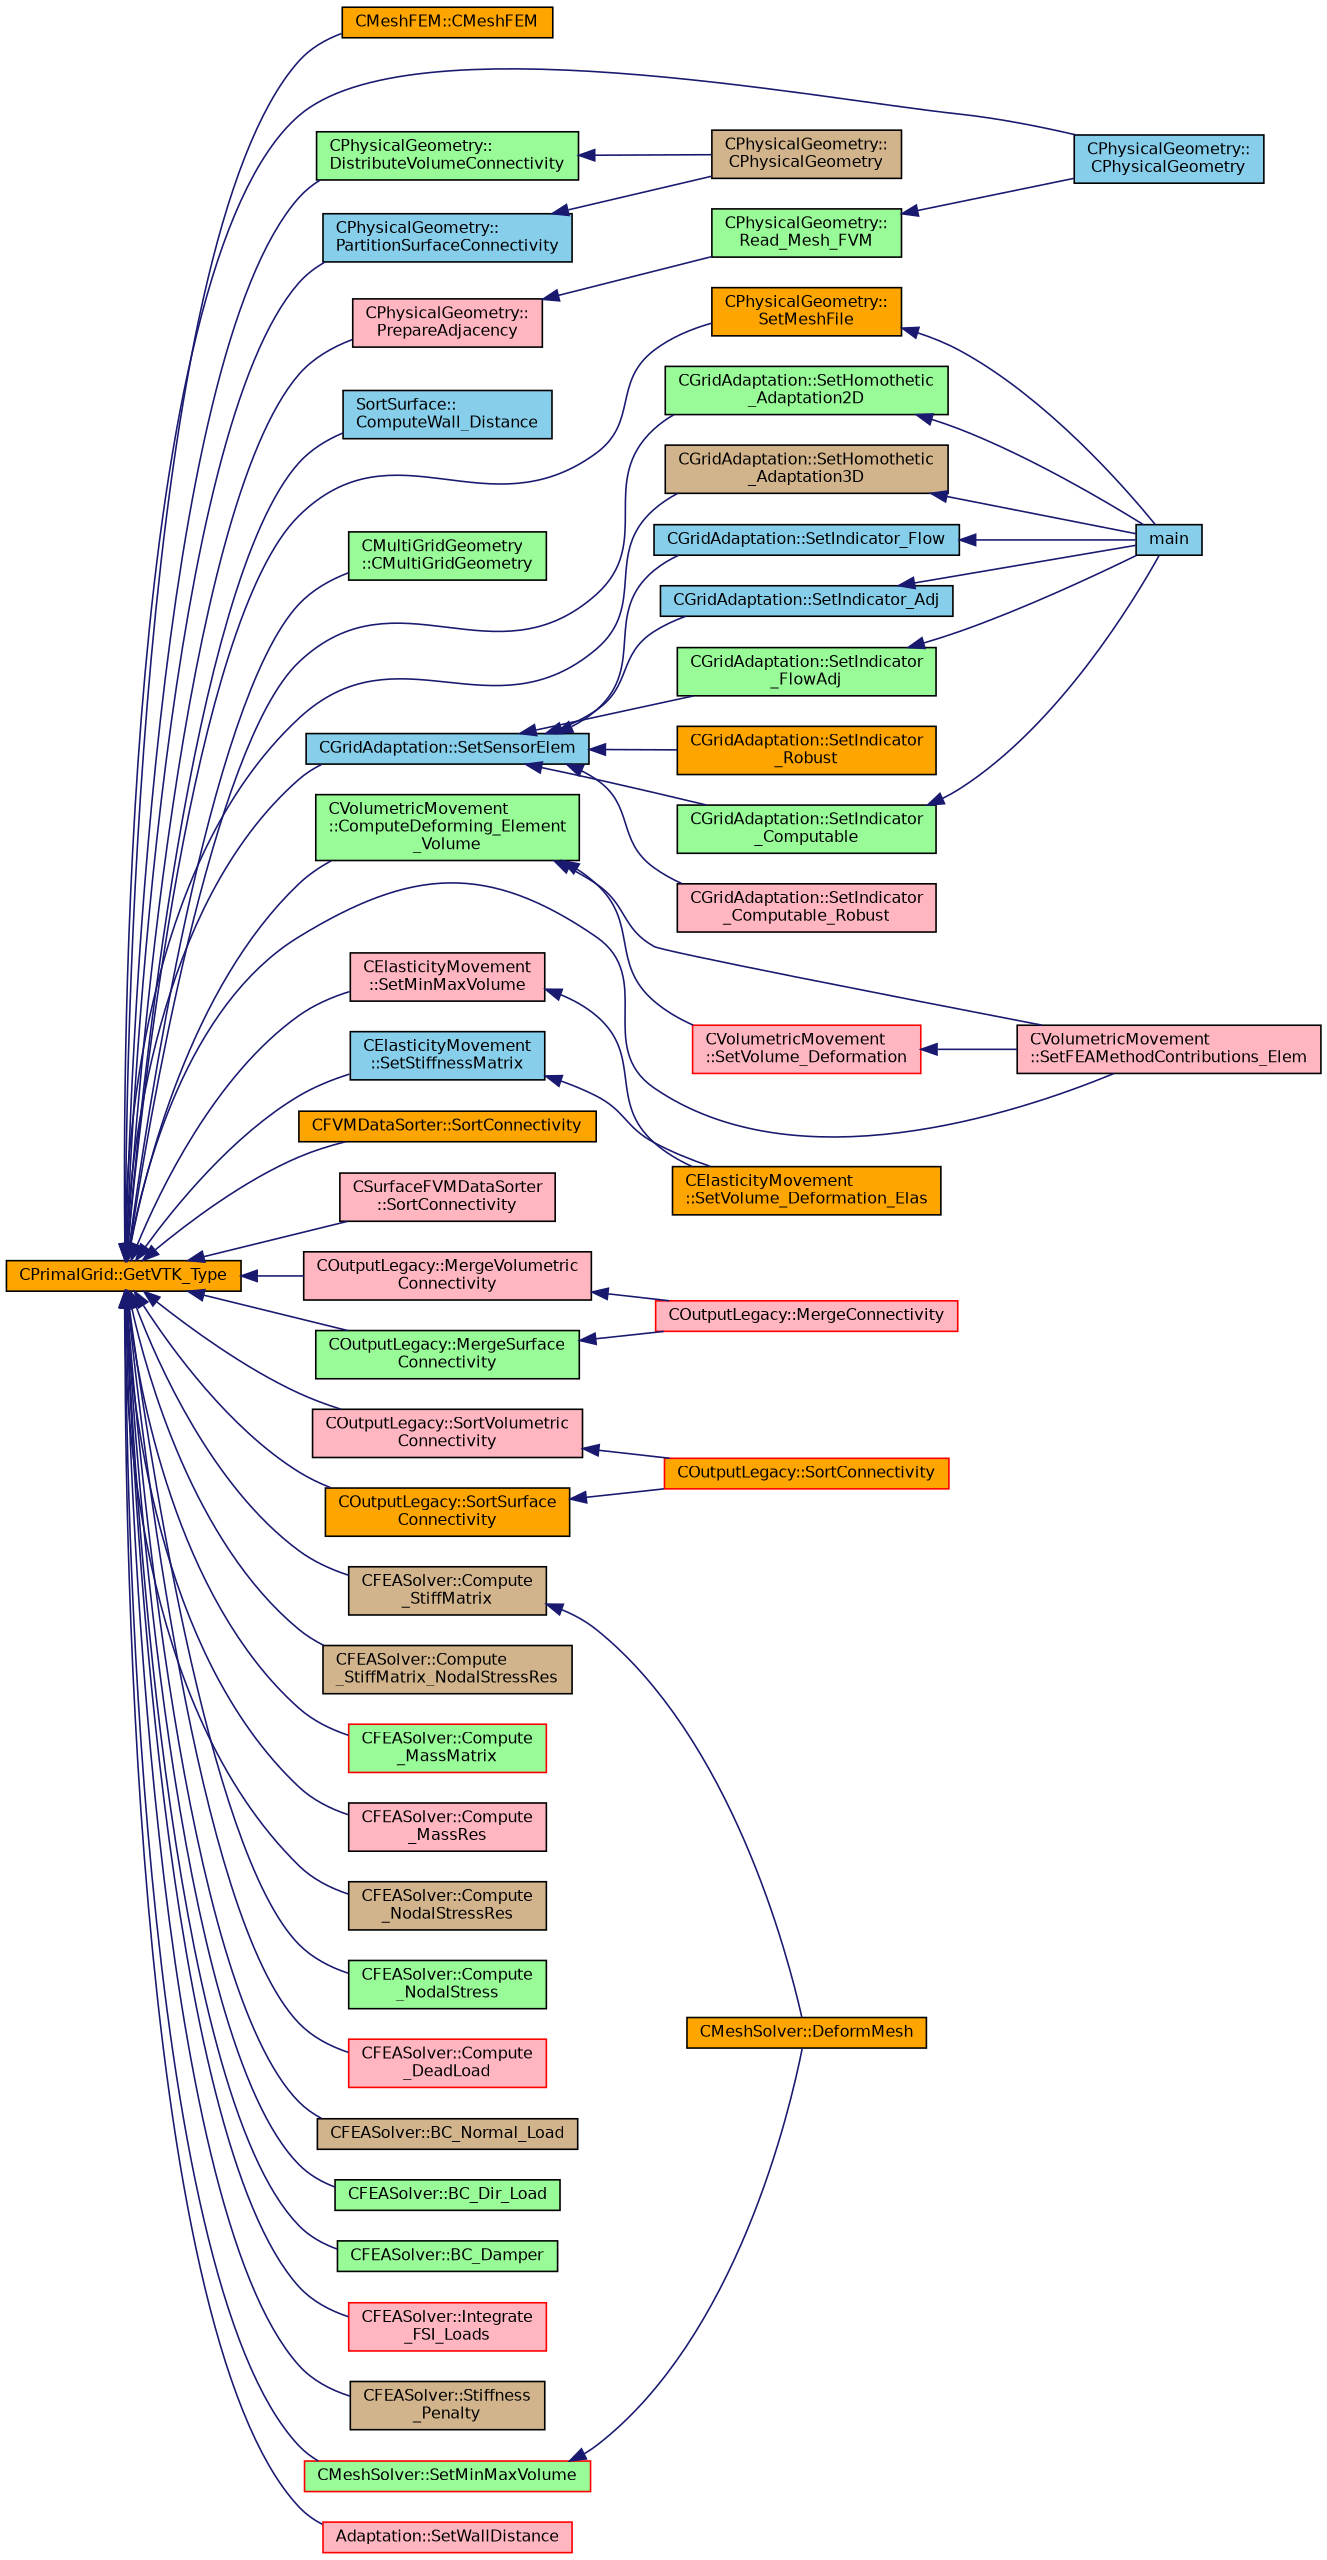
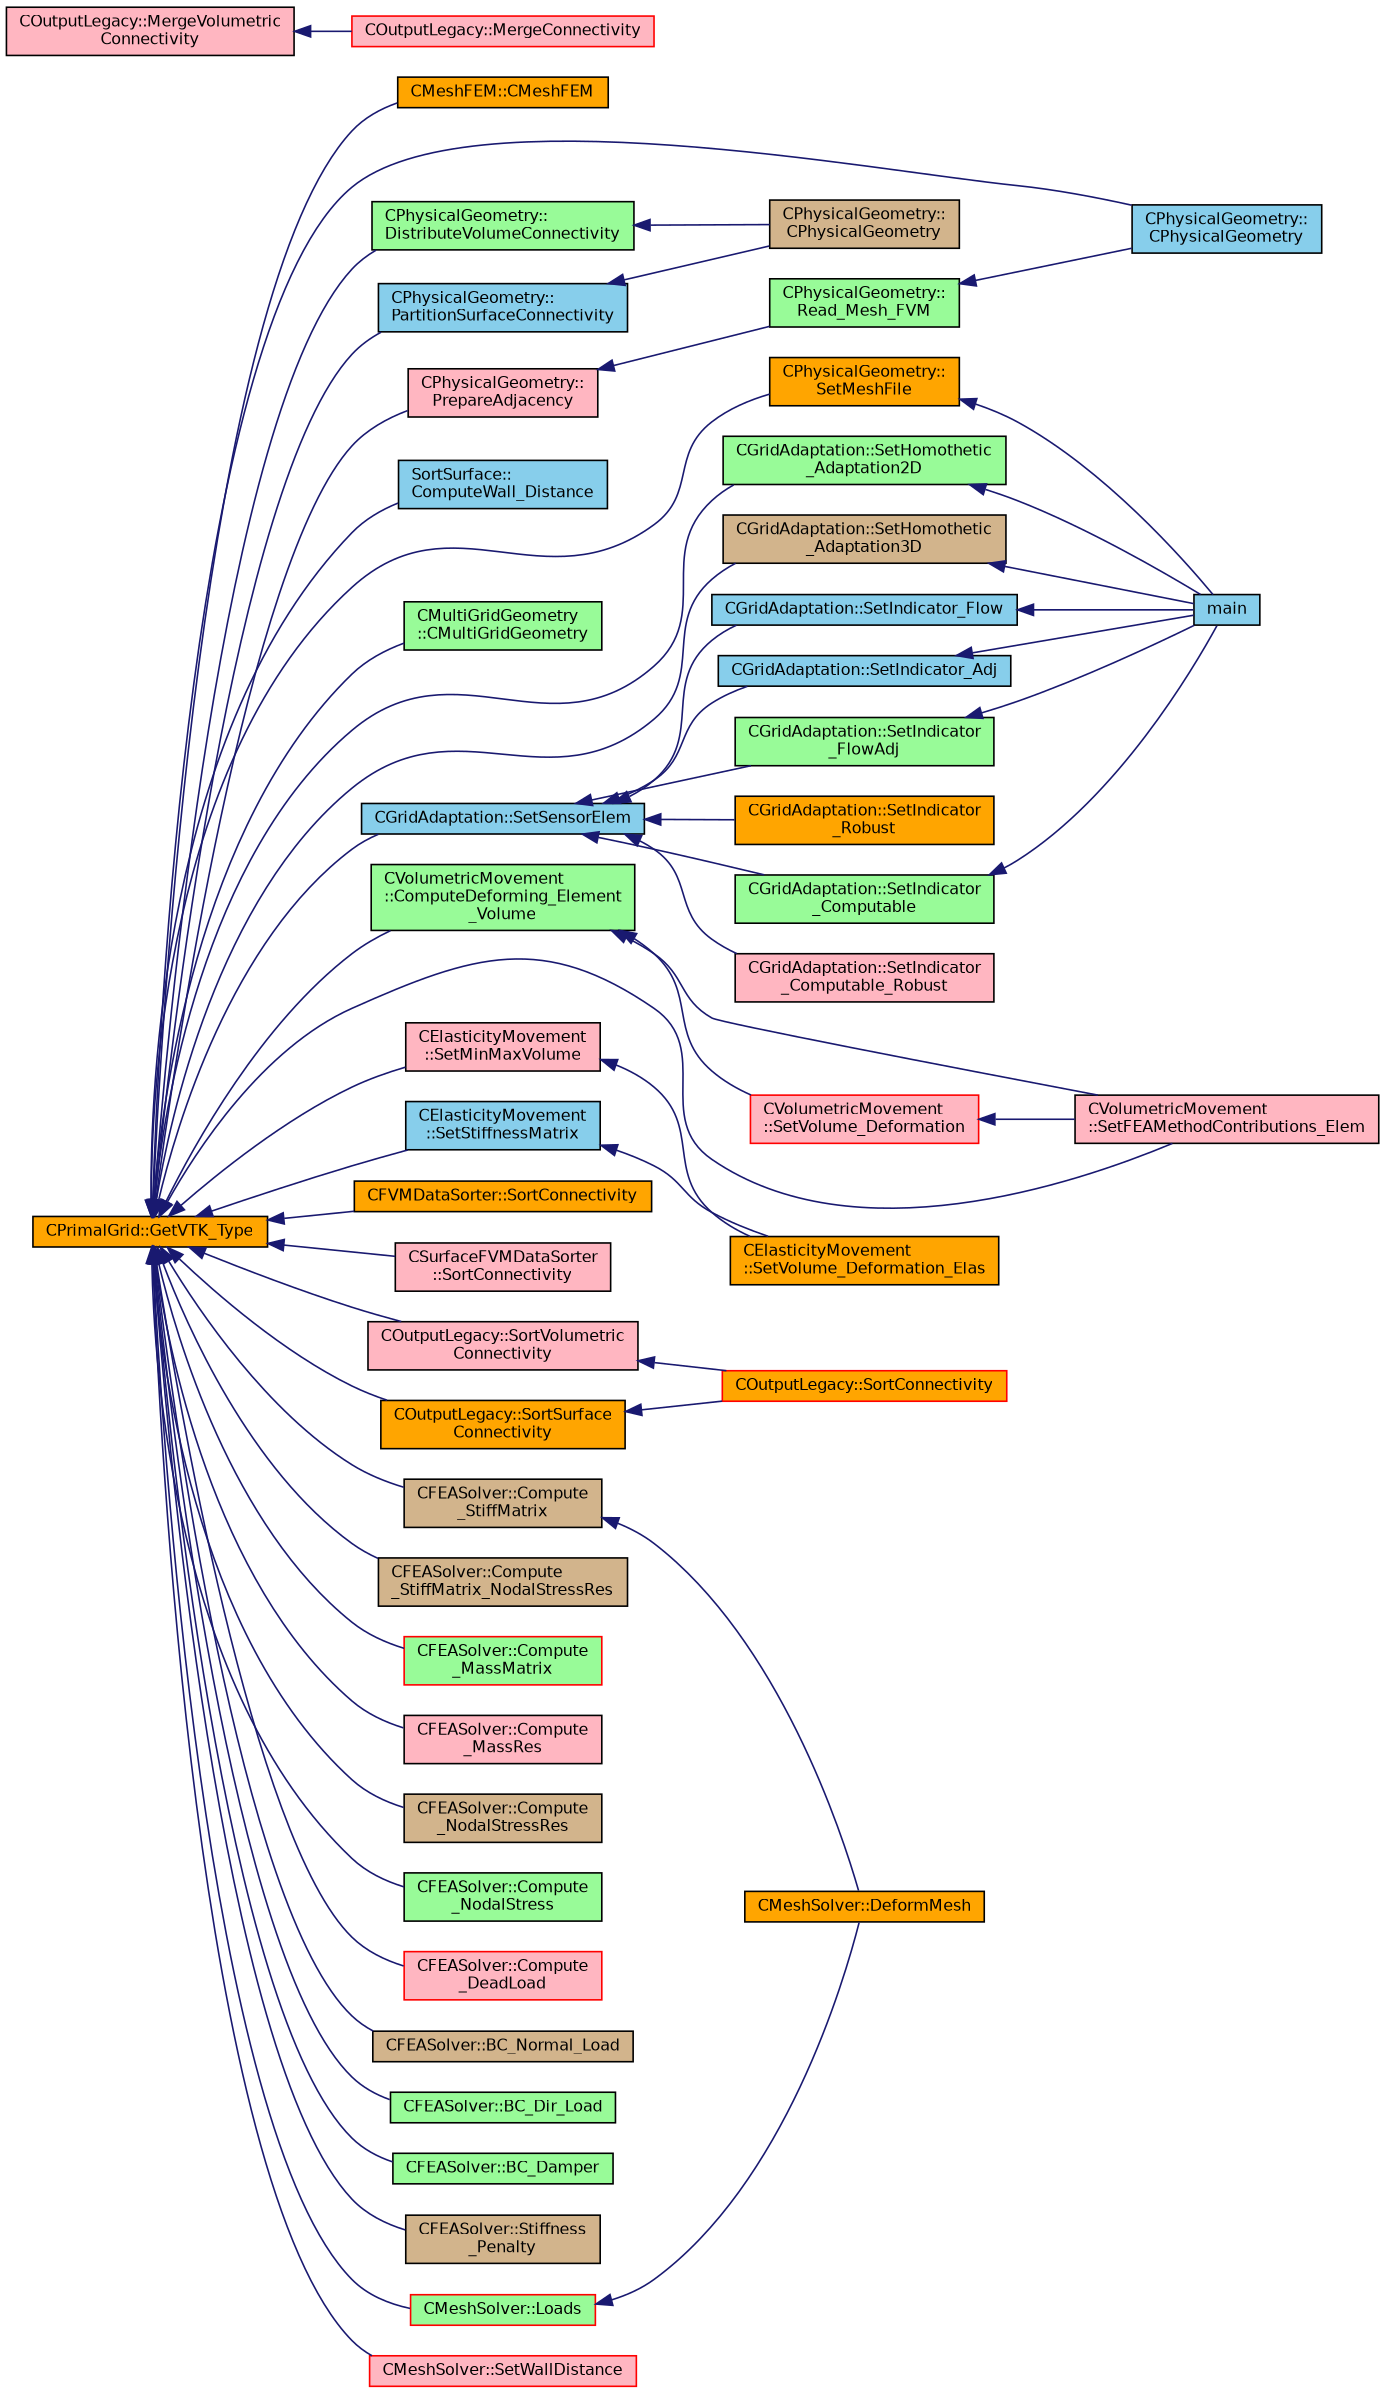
  digraph {
    rankdir=LR
    node [color=black fillcolor=palegreen fontname=Helvetica fontsize=10 shape=record style=filled]
    edge [color=midnightblue dir=back fontname=Helvetica fontsize=10 labelfontname=Helvetica labelfontsize=10 style=solid]
    n1 [fillcolor=orange fontcolor=black height=0.2 label="CPrimalGrid::GetVTK_Type" width=0.4]
    n2 [fillcolor=orange height=0.2 label="CMeshFEM::CMeshFEM" width=0.4]
    n3 [fillcolor=skyblue height=0.2 label="CPhysicalGeometry::\lCPhysicalGeometry" width=0.4]
    n4 [height=0.2 label="CPhysicalGeometry::\lDistributeVolumeConnectivity" width=0.4]
    n5 [fillcolor=skyblue height=0.2 label="CPhysicalGeometry::\lPartitionSurfaceConnectivity" width=0.4]
    n6 [fillcolor=lightpink height=0.2 label="CPhysicalGeometry::\lPrepareAdjacency" width=0.4]
    n7 [fillcolor=skyblue height=0.2 label="SortSurface::\lComputeWall_Distance" width=0.4]
    n8 [fillcolor=orange height=0.2 label="CPhysicalGeometry::\lSetMeshFile" width=0.4]
    n9 [height=0.2 label="CMultiGridGeometry\l::CMultiGridGeometry" width=0.4]
    n10 [height=0.2 label="CGridAdaptation::SetHomothetic\l_Adaptation2D" width=0.4]
    n11 [fillcolor=tan height=0.2 label="CGridAdaptation::SetHomothetic\l_Adaptation3D" width=0.4]
    n12 [fillcolor=skyblue height=0.2 label="CGridAdaptation::SetSensorElem" width=0.4]
    n13 [height=0.2 label="CVolumetricMovement\l::ComputeDeforming_Element\l_Volume" width=0.4]
    n14 [fillcolor=lightpink height=0.2 label="CVolumetricMovement\l::SetFEAMethodContributions_Elem" width=0.4]
    n15 [fillcolor=lightpink height=0.2 label="CElasticityMovement\l::SetMinMaxVolume" width=0.4]
    n16 [fillcolor=skyblue height=0.2 label="CElasticityMovement\l::SetStiffnessMatrix" width=0.4]
    n17 [fillcolor=orange height=0.2 label="CFVMDataSorter::SortConnectivity" width=0.4]
    n18 [fillcolor=lightpink height=0.2 label="CSurfaceFVMDataSorter\l::SortConnectivity" width=0.4]
    n19 [fillcolor=lightpink height=0.2 label="COutputLegacy::MergeVolumetric\lConnectivity" width=0.4]
-   n20 [height=0.2 label="COutputLegacy::MergeSurface\lConnectivity" width=0.4]
    n21 [fillcolor=lightpink height=0.2 label="COutputLegacy::SortVolumetric\lConnectivity" width=0.4]
    n22 [fillcolor=orange height=0.2 label="COutputLegacy::SortSurface\lConnectivity" width=0.4]
    n23 [fillcolor=tan height=0.2 label="CFEASolver::Compute\l_StiffMatrix" width=0.4]
    n24 [fillcolor=tan height=0.2 label="CFEASolver::Compute\l_StiffMatrix_NodalStressRes" width=0.4]
    n25 [color=red height=0.2 label="CFEASolver::Compute\l_MassMatrix" width=0.4]
    n26 [fillcolor=lightpink height=0.2 label="CFEASolver::Compute\l_MassRes" width=0.4]
    n27 [fillcolor=tan height=0.2 label="CFEASolver::Compute\l_NodalStressRes" width=0.4]
    n28 [height=0.2 label="CFEASolver::Compute\l_NodalStress" width=0.4]
    n29 [color=red fillcolor=lightpink height=0.2 label="CFEASolver::Compute\l_DeadLoad" width=0.4]
    n30 [fillcolor=tan height=0.2 label="CFEASolver::BC_Normal_Load" width=0.4]
    n31 [height=0.2 label="CFEASolver::BC_Dir_Load" width=0.4]
    n32 [height=0.2 label="CFEASolver::BC_Damper" width=0.4]
-   n33 [color=red fillcolor=lightpink height=0.2 label="CFEASolver::Integrate\l_FSI_Loads" width=0.4]
    n34 [fillcolor=tan height=0.2 label="CFEASolver::Stiffness\l_Penalty" width=0.4]
-   n35 [color=red height=0.2 label="CMeshSolver::SetMinMaxVolume" width=0.4]
-   n36 [color=red fillcolor=lightpink height=0.2 label="Adaptation::SetWallDistance" width=0.4]
+   n35 [color=red height=0.2 label="CMeshSolver::Loads" width=0.4]
+   n36 [color=red fillcolor=lightpink height=0.2 label="CMeshSolver::SetWallDistance" width=0.4]
    n37 [fillcolor=tan height=0.2 label="CPhysicalGeometry::\lCPhysicalGeometry" width=0.4]
    n38 [height=0.2 label="CPhysicalGeometry::\lRead_Mesh_FVM" width=0.4]
    n39 [fillcolor=skyblue height=0.2 label=main width=0.4]
    n40 [fillcolor=skyblue height=0.2 label="CGridAdaptation::SetIndicator_Flow" width=0.4]
    n41 [fillcolor=skyblue height=0.2 label="CGridAdaptation::SetIndicator_Adj" width=0.4]
    n42 [height=0.2 label="CGridAdaptation::SetIndicator\l_FlowAdj" width=0.4]
    n43 [fillcolor=orange height=0.2 label="CGridAdaptation::SetIndicator\l_Robust" width=0.4]
    n44 [height=0.2 label="CGridAdaptation::SetIndicator\l_Computable" width=0.4]
    n45 [fillcolor=lightpink height=0.2 label="CGridAdaptation::SetIndicator\l_Computable_Robust" width=0.4]
    n46 [color=red fillcolor=lightpink height=0.2 label="CVolumetricMovement\l::SetVolume_Deformation" width=0.4]
    n47 [fillcolor=orange height=0.2 label="CElasticityMovement\l::SetVolume_Deformation_Elas" width=0.4]
    n48 [color=red fillcolor=lightpink height=0.2 label="COutputLegacy::MergeConnectivity" width=0.4]
    n49 [color=red fillcolor=orange height=0.2 label="COutputLegacy::SortConnectivity" width=0.4]
    n50 [fillcolor=orange height=0.2 label="CMeshSolver::DeformMesh" width=0.4]
    n1 -> n2
    n1 -> n3
    n1 -> n4
    n1 -> n5
    n1 -> n6
    n1 -> n7
    n1 -> n8
    n1 -> n9
    n1 -> n10
    n1 -> n11
    n1 -> n12
    n1 -> n13
    n1 -> n14
    n1 -> n15
    n1 -> n16
    n1 -> n17
    n1 -> n18
-   n1 -> n19
-   n1 -> n20
    n1 -> n21
    n1 -> n22
    n1 -> n23
    n1 -> n24
    n1 -> n25
    n1 -> n26
    n1 -> n27
    n1 -> n28
    n1 -> n29
    n1 -> n30
    n1 -> n31
    n1 -> n32
-   n1 -> n33
    n1 -> n34
    n1 -> n35
    n1 -> n36
    n4 -> n37
    n5 -> n37
    n6 -> n38
    n8 -> n39
    n10 -> n39
    n11 -> n39
    n12 -> n40
    n12 -> n41
    n12 -> n42
    n12 -> n43
    n12 -> n44
    n12 -> n45
    n13 -> n14
    n13 -> n46
    n15 -> n47
    n16 -> n47
    n19 -> n48
-   n20 -> n48
    n21 -> n49
    n22 -> n49
    n23 -> n50
    n35 -> n50
    n38 -> n3
    n40 -> n39
    n41 -> n39
    n42 -> n39
    n44 -> n39
    n46 -> n14
  }
